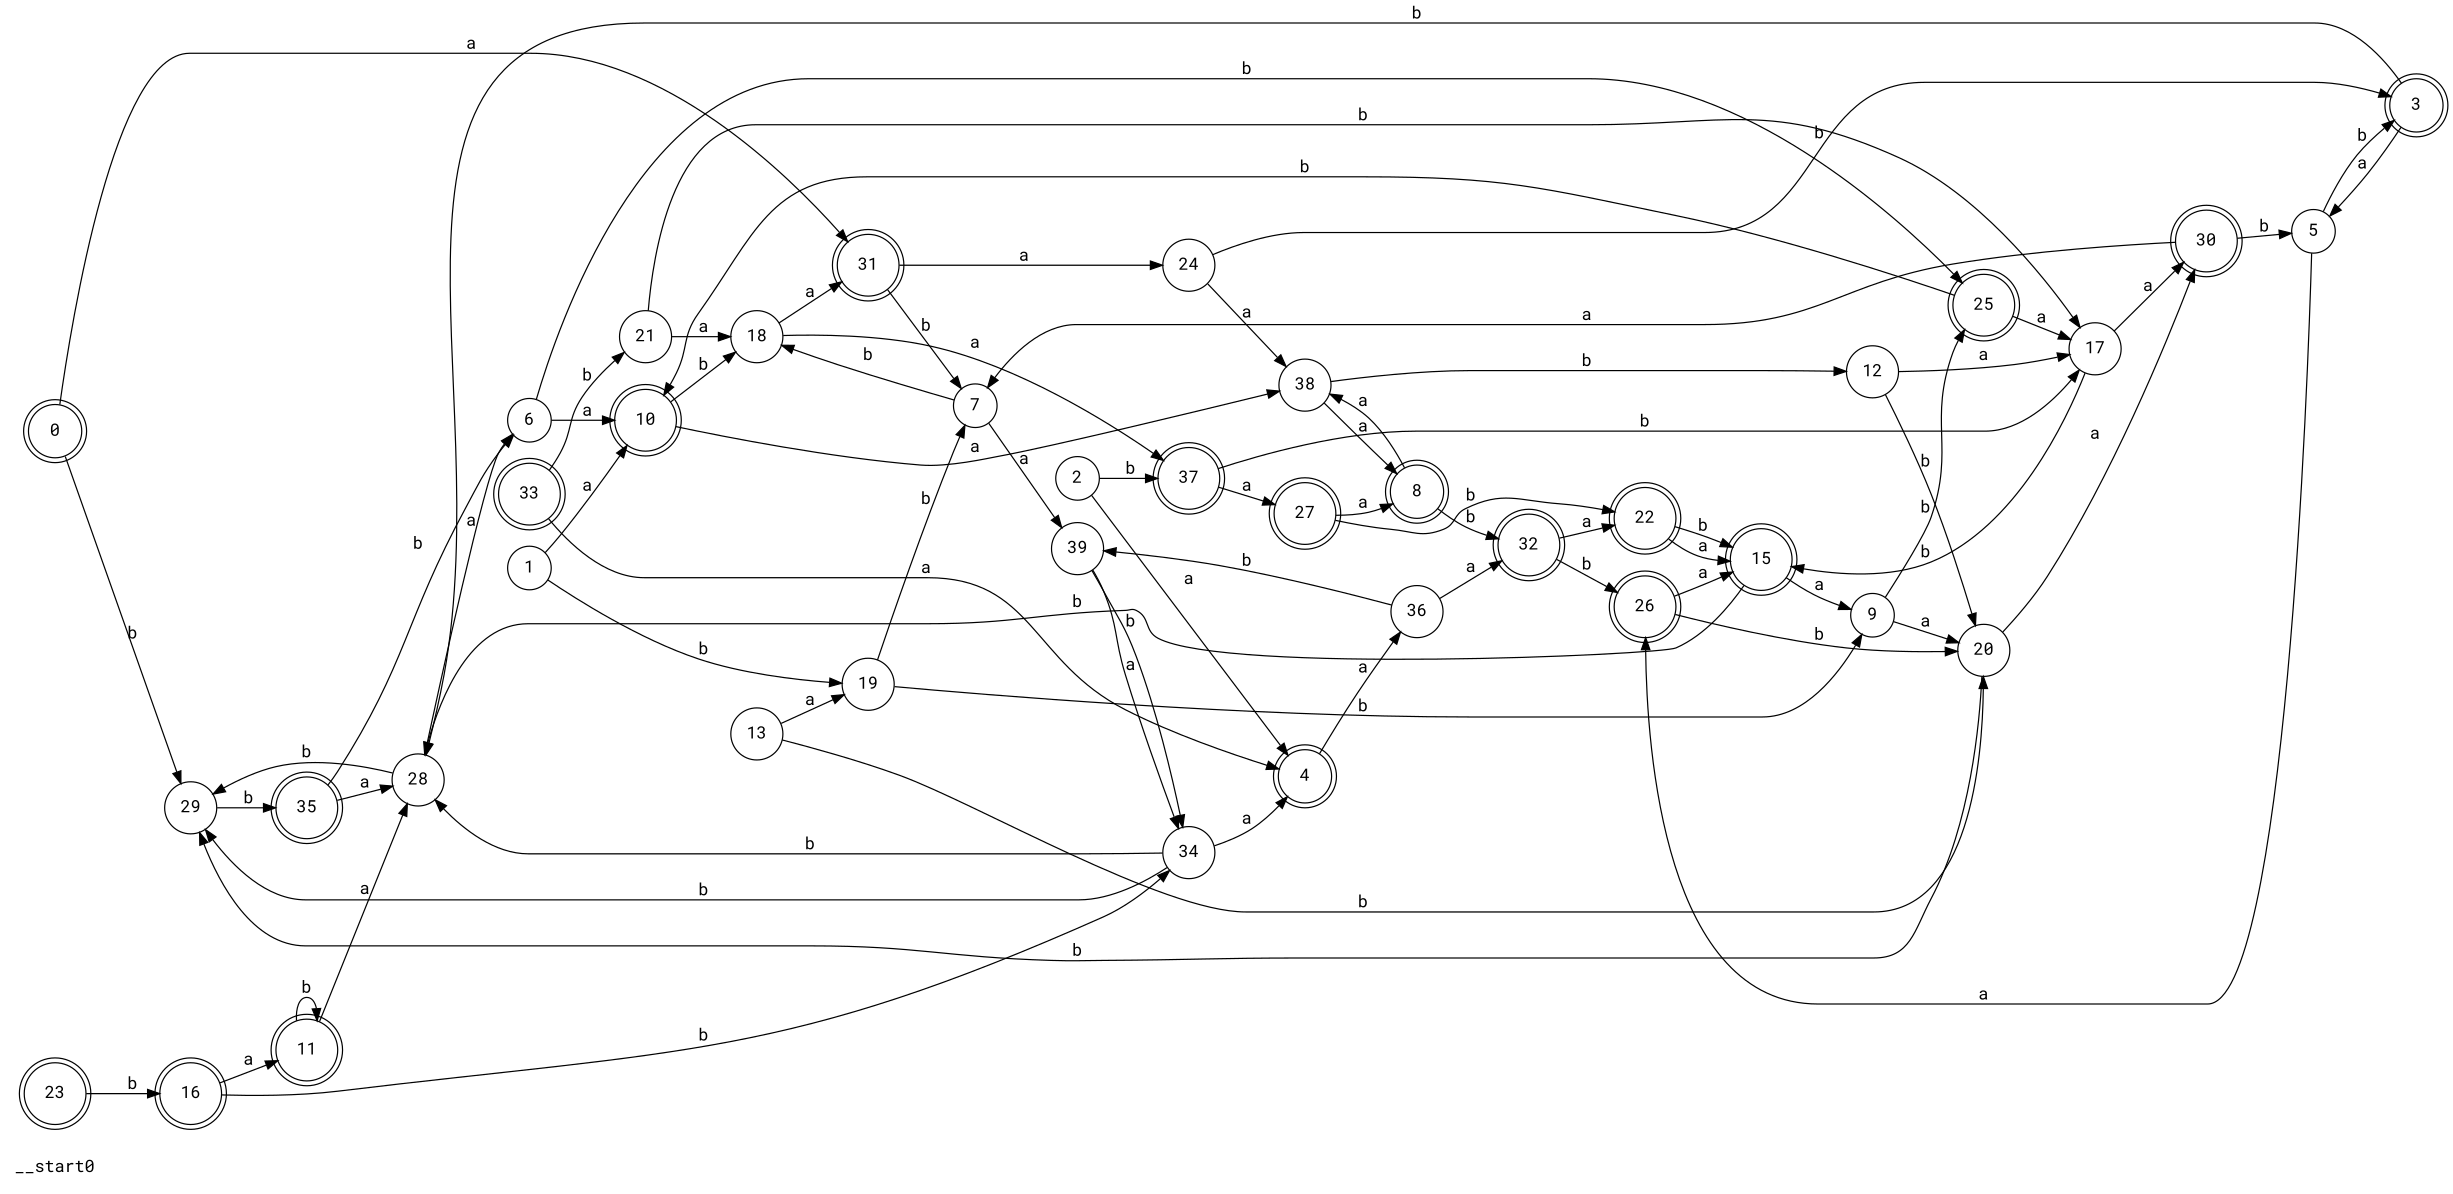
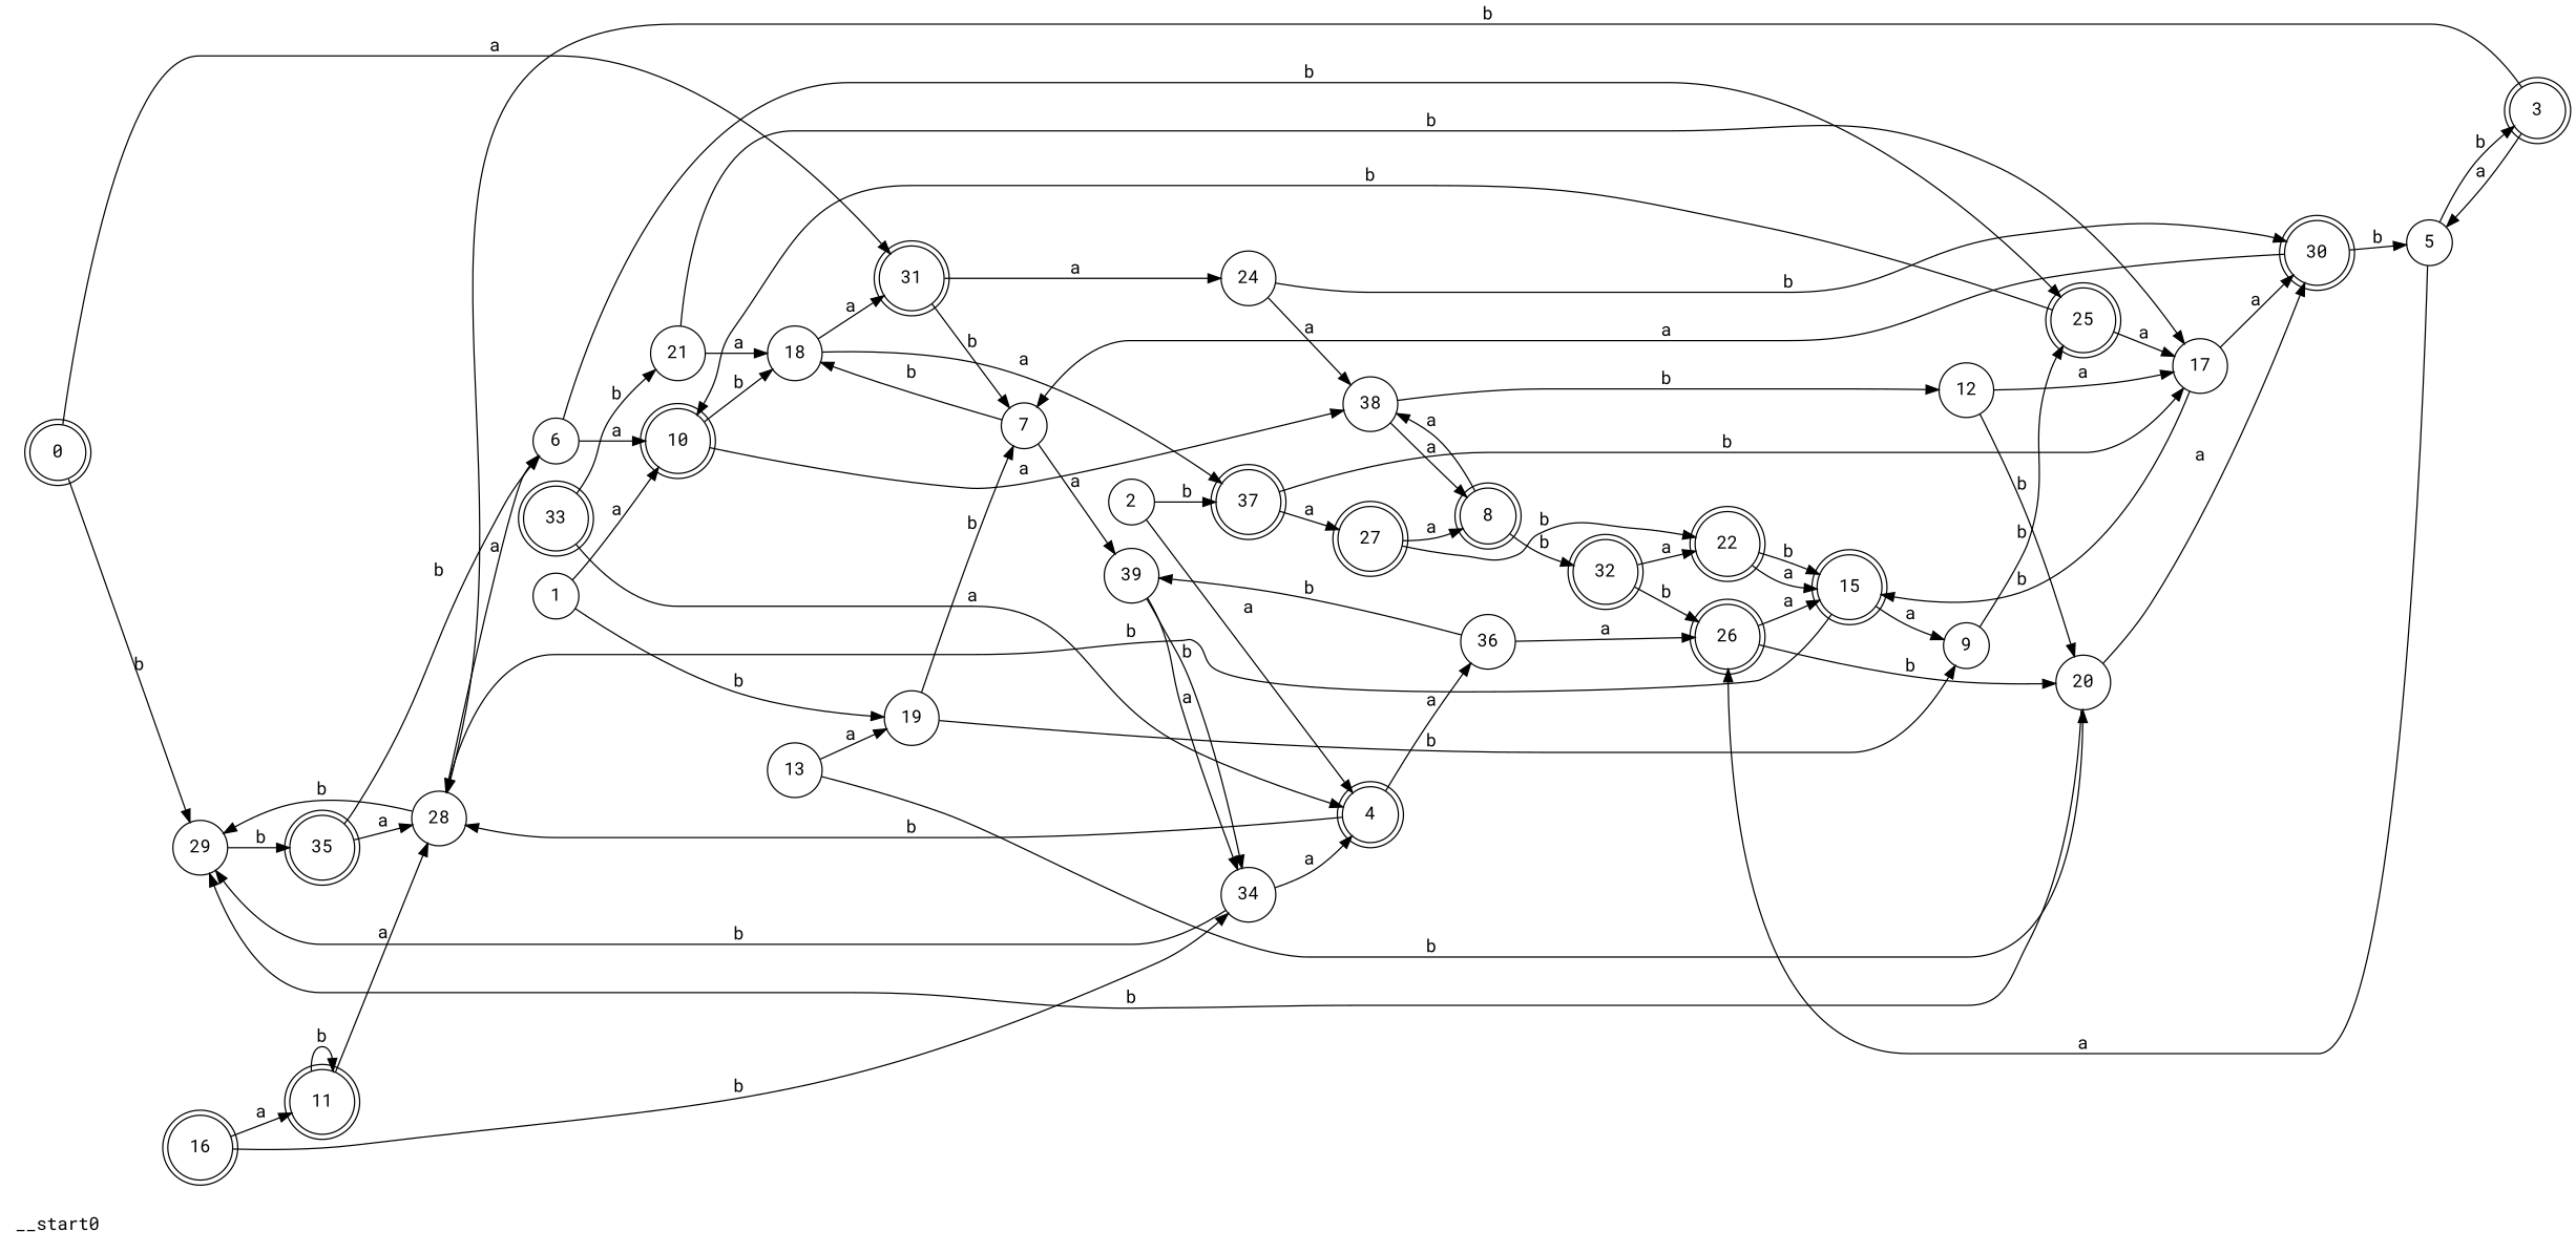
  digraph {
    fontname="Roboto Mono"
    rankdir=LR
    node [fontname="Roboto Mono" shape=circle color=black fillcolor=white style=filled]
    edge [fontname="Roboto Mono"]
    __start0 [shape=none color="" fillcolor="" style=""]
    n2 [label=0 shape=doublecircle style="rounded,filled"]
    n3 [label=29]
    n4 [label=31 shape=doublecircle style="rounded,filled"]
    n5 [label=35 shape=doublecircle style="rounded,filled"]
    n6 [label=7]
    n7 [label=24]
    n8 [label=1]
    n9 [label=10 shape=doublecircle style="rounded,filled"]
    n10 [label=19]
    n11 [label=18]
    n12 [label=38]
    n13 [label=9]
    n14 [label=2]
    n15 [label=4 shape=doublecircle style="rounded,filled"]
    n16 [label=37 shape=doublecircle style="rounded,filled"]
    n17 [label=28]
    n18 [label=36]
    n19 [label=17]
    n20 [label=27 shape=doublecircle style="rounded,filled"]
    n21 [label=3 shape=doublecircle style="rounded,filled"]
    n22 [label=5]
    n23 [label=26 shape=doublecircle style="rounded,filled"]
    n24 [label=6]
    n25 [label=39]
    n26 [label=32 shape=doublecircle style="rounded,filled"]
    n27 [label=20]
    n28 [label=15 shape=doublecircle style="rounded,filled"]
    n29 [label=25 shape=doublecircle style="rounded,filled"]
    n30 [label=34]
    n31 [label=8 shape=doublecircle style="rounded,filled"]
    n32 [label=22 shape=doublecircle style="rounded,filled"]
    n33 [label=12]
    n34 [label=30 shape=doublecircle style="rounded,filled"]
    n35 [label=11 shape=doublecircle style="rounded,filled"]
    n36 [label=13]
-   n37 [label=23 shape=doublecircle style="rounded,filled"]
    n38 [label=16 shape=doublecircle style="rounded,filled"]
    n39 [label=21]
    n40 [label=33 shape=doublecircle style="rounded,filled"]
    n2 -> n3 [label=b]
    n2 -> n4 [label=a]
    n3 -> n5 [label=b]
    n4 -> n6 [label=b]
    n4 -> n7 [label=a]
    n5 -> n17 [label=a]
    n5 -> n24 [label=b]
    n6 -> n11 [label=b]
    n6 -> n25 [label=a]
    n7 -> n12 [label=a]
-   n7 -> n21 [label=b]
+   n7 -> n34 [label=b]
    n8 -> n9 [label=a]
    n8 -> n10 [label=b]
    n9 -> n11 [label=b]
    n9 -> n12 [label=a]
    n10 -> n6 [label=b]
    n10 -> n13 [label=b]
    n11 -> n4 [label=a]
    n11 -> n16 [label=a]
    n12 -> n31 [label=a]
    n12 -> n33 [label=b]
-   n13 -> n27 [label=a]
    n13 -> n29 [label=b]
    n14 -> n15 [label=a]
    n14 -> n16 [label=b]
-   n30 -> n17 [label=b]
+   n15 -> n17 [label=b]
    n15 -> n18 [label=a]
    n16 -> n19 [label=b]
    n16 -> n20 [label=a]
    n17 -> n3 [label=b]
    n17 -> n24 [label=a]
    n18 -> n25 [label=b]
-   n18 -> n26 [label=a]
+   n18 -> n23 [label=a]
    n19 -> n28 [label=b]
    n19 -> n34 [label=a]
    n20 -> n31 [label=a]
    n20 -> n32 [label=b]
    n21 -> n17 [label=b]
    n21 -> n22 [label=a]
    n22 -> n21 [label=b]
    n22 -> n23 [label=a]
    n23 -> n27 [label=b]
    n23 -> n28 [label=a]
    n24 -> n9 [label=a]
    n24 -> n29 [label=b]
    n25 -> n30 [label=a]
    n25 -> n30 [label=b]
    n26 -> n23 [label=b]
    n26 -> n32 [label=a]
    n27 -> n3 [label=b]
    n27 -> n34 [label=a]
    n28 -> n13 [label=a]
    n28 -> n17 [label=b]
    n29 -> n9 [label=b]
    n29 -> n19 [label=a]
    n30 -> n3 [label=b]
    n30 -> n15 [label=a]
    n31 -> n12 [label=a]
    n31 -> n26 [label=b]
    n32 -> n28 [label=a]
    n32 -> n28 [label=b]
    n33 -> n19 [label=a]
    n33 -> n27 [label=b]
    n34 -> n6 [label=a]
    n34 -> n22 [label=b]
    n35 -> n17 [label=a]
    n35 -> n35 [label=b]
    n36 -> n10 [label=a]
    n36 -> n27 [label=b]
-   n37 -> n38 [label=b]
    n38 -> n30 [label=b]
    n38 -> n35 [label=a]
    n39 -> n11 [label=a]
    n39 -> n19 [label=b]
    n40 -> n15 [label=a]
    n40 -> n39 [label=b]
  }
